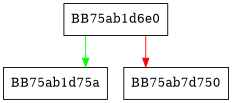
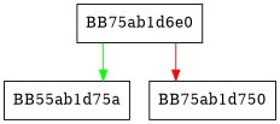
  digraph {
    splines=ortho
    node [shape=box]
    BB75ab1d6e0
-   BB75ab1d75a
-   BB75ab1d750 [label=BB75ab7d750]
+   BB75ab1d75a [label=BB55ab1d75a]
+   BB75ab1d750
    BB75ab1d6e0 -> BB75ab1d75a [color=green]
    BB75ab1d6e0 -> BB75ab1d750 [color=red]
  }
